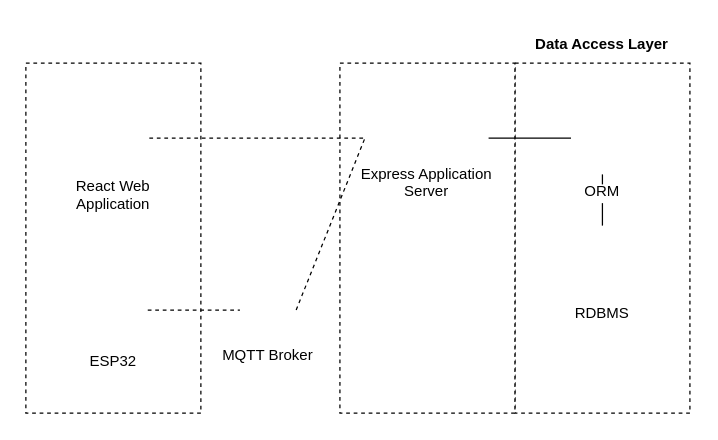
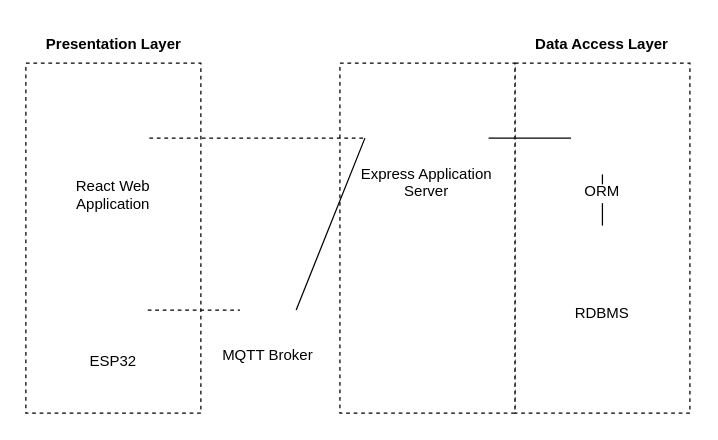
  <mxCell id="0" />
  <mxCell id="1" parent="0" />
  <mxCell id="2" value="" style="rounded=0;whiteSpace=wrap;html=1;dashed=1;" vertex="1" parent="1"><mxGeometry x="411.24" y="50" width="140" height="280" as="geometry" /></mxCell>
  <mxCell id="3" value="" style="rounded=0;whiteSpace=wrap;html=1;dashed=1;" vertex="1" parent="1"><mxGeometry x="20" y="50" width="140" height="280" as="geometry" /></mxCell>
  <mxCell id="4" value="" style="rounded=0;whiteSpace=wrap;html=1;dashed=1;" parent="1" vertex="1"><mxGeometry x="271.24" y="50" width="140" height="280" as="geometry" /></mxCell>
+ <mxCell id="5" value="&lt;b&gt;Presentation Layer&lt;/b&gt;" style="text;html=1;align=center;verticalAlign=middle;whiteSpace=wrap;rounded=0;" parent="1" vertex="1"><mxGeometry x="20" y="20" width="141.24" height="30" as="geometry" /></mxCell>
  <mxCell id="6" style="edgeStyle=none;html=1;entryX=0;entryY=0.5;entryDx=0;entryDy=0;endArrow=none;endFill=0;dashed=1;" edge="1" parent="1" source="7" target="9"><mxGeometry relative="1" as="geometry" /></mxCell>
  <mxCell id="7" value="React Web&#10;Application" style="shape=image;verticalLabelPosition=bottom;labelBackgroundColor=#ffffff;verticalAlign=top;aspect=fixed;imageAspect=0;image=https://upload.wikimedia.org/wikipedia/commons/thumb/a/a7/React-icon.svg/539px-React-icon.svg.png;" vertex="1" parent="1"><mxGeometry x="61.24" y="85" width="57.52" height="50" as="geometry" /></mxCell>
  <mxCell id="8" style="edgeStyle=none;html=1;entryX=0;entryY=0.5;entryDx=0;entryDy=0;endArrow=none;endFill=0;" edge="1" parent="1" source="9" target="12"><mxGeometry relative="1" as="geometry" /></mxCell>
  <mxCell id="9" value="Express Application&#10;Server" style="shape=image;verticalLabelPosition=bottom;labelBackgroundColor=#ffffff;verticalAlign=top;aspect=fixed;imageAspect=0;image=https://upload.wikimedia.org/wikipedia/commons/6/64/Expressjs.png;" vertex="1" parent="1"><mxGeometry x="291.24" y="95" width="98.93" height="30" as="geometry" /></mxCell>
  <mxCell id="10" value="RDBMS" style="shape=image;verticalLabelPosition=bottom;labelBackgroundColor=#ffffff;verticalAlign=top;aspect=fixed;imageAspect=0;image=https://cdn.iconscout.com/icon/free/png-256/postgresql-11-1175122.png;" vertex="1" parent="1"><mxGeometry x="453.24" y="180" width="56" height="56" as="geometry" /></mxCell>
  <mxCell id="11" style="edgeStyle=none;html=1;endArrow=none;endFill=0;exitX=0.5;exitY=1;exitDx=0;exitDy=0;" edge="1" parent="1" source="12" target="10"><mxGeometry relative="1" as="geometry" /></mxCell>
  <mxCell id="12" value="ORM" style="shape=image;verticalLabelPosition=bottom;labelBackgroundColor=#ffffff;verticalAlign=top;aspect=fixed;imageAspect=0;image=https://sequelize.org/img/logo.svg;" vertex="1" parent="1"><mxGeometry x="456.11" y="81" width="50.26" height="58" as="geometry" /></mxCell>
  <mxCell id="13" style="edgeStyle=none;html=1;entryX=0;entryY=0.5;entryDx=0;entryDy=0;endArrow=none;endFill=0;dashed=1;" edge="1" parent="1" source="14" target="16"><mxGeometry relative="1" as="geometry" /></mxCell>
  <mxCell id="14" value="ESP32" style="shape=image;verticalLabelPosition=bottom;labelBackgroundColor=#ffffff;verticalAlign=top;aspect=fixed;imageAspect=0;image=https://sc04.alicdn.com/kf/H14c853755d414d4f972907fe9f1010acP.jpg;" vertex="1" parent="1"><mxGeometry x="62.5" y="220" width="55" height="55" as="geometry" /></mxCell>
- <mxCell id="15" style="edgeStyle=none;html=1;entryX=0;entryY=0.5;entryDx=0;entryDy=0;endArrow=none;endFill=0;exitX=1;exitY=0.5;exitDx=0;exitDy=0;dashed=1;" edge="1" parent="1" source="16" target="9"><mxGeometry relative="1" as="geometry" /></mxCell>
+ <mxCell id="15" style="edgeStyle=none;html=1;entryX=0;entryY=0.5;entryDx=0;entryDy=0;endArrow=none;endFill=0;exitX=1;exitY=0.5;exitDx=0;exitDy=0;" edge="1" parent="1" source="16" target="9"><mxGeometry relative="1" as="geometry" /></mxCell>
  <mxCell id="16" value="MQTT Broker" style="shape=image;verticalLabelPosition=bottom;labelBackgroundColor=#ffffff;verticalAlign=top;aspect=fixed;imageAspect=0;image=https://raw.githubusercontent.com/github/explore/6afe2c43768e7ef1e252839a1f1c12b730faa007/topics/mqtt/mqtt.png;" vertex="1" parent="1"><mxGeometry x="191.24" y="225" width="45" height="45" as="geometry" /></mxCell>
  <mxCell id="17" value="&lt;b&gt;Data Access Layer&lt;/b&gt;" style="text;html=1;align=center;verticalAlign=middle;whiteSpace=wrap;rounded=0;" vertex="1" parent="1"><mxGeometry x="411.24" y="20" width="140" height="30" as="geometry" /></mxCell>
